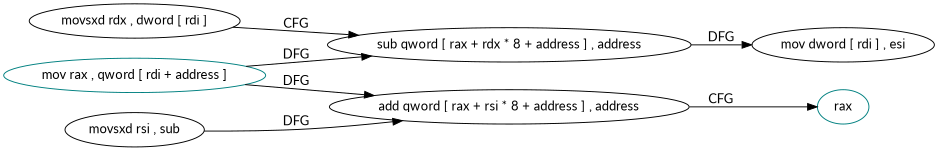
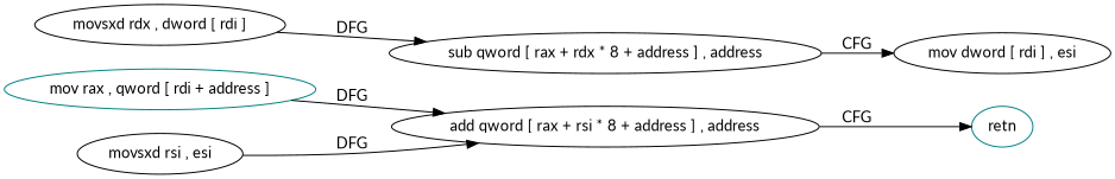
  digraph {
    fontname=Lato
    rankdir=LR
    node [color=black fontname=Lato]
    edge [fontname=Lato]
    n1 [label="movsxd rdx , dword [ rdi ]"]
    n2 [label="sub qword [ rax + rdx * 8 + address ] , address"]
    n3 [color=teal label="mov rax , qword [ rdi + address ]"]
    n4 [label="add qword [ rax + rsi * 8 + address ] , address"]
    n5 [label="mov dword [ rdi ] , esi"]
-   n6 [color=teal label=rax]
-   n7 [label="movsxd rsi , sub"]
-   n1 -> n2 [label=CFG]
-   n2 -> n5 [label=DFG]
-   n3 -> n2 [label=DFG]
+   n6 [color=teal label=retn]
+   n7 [label="movsxd rsi , esi"]
+   n1 -> n2 [label=DFG]
+   n2 -> n5 [label=CFG]
    n3 -> n4 [label=DFG]
    n4 -> n6 [label=CFG]
    n7 -> n4 [label=DFG]
  }
